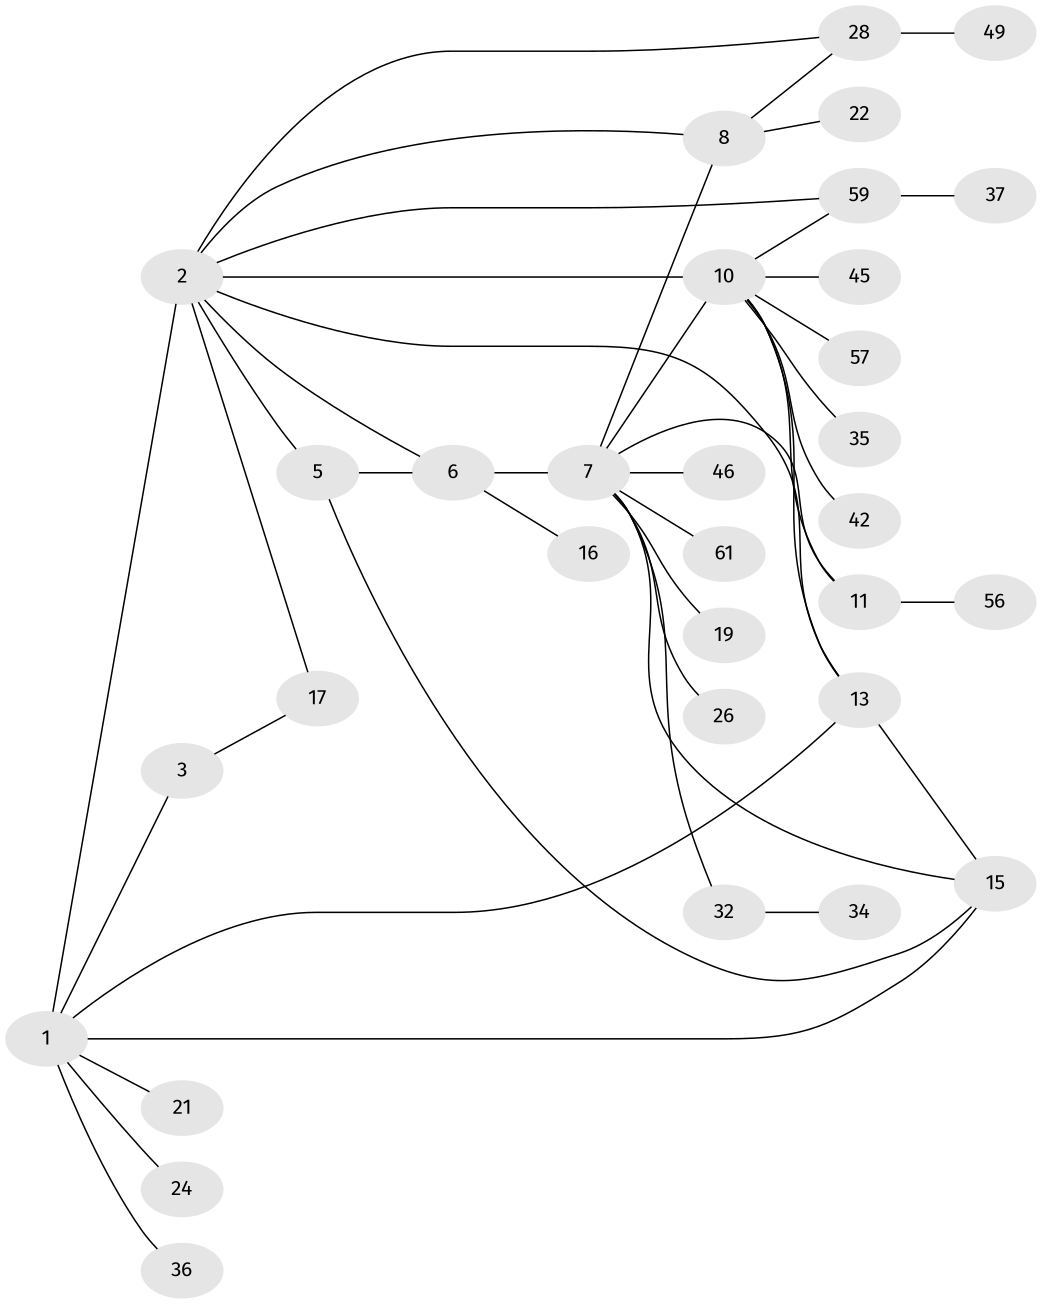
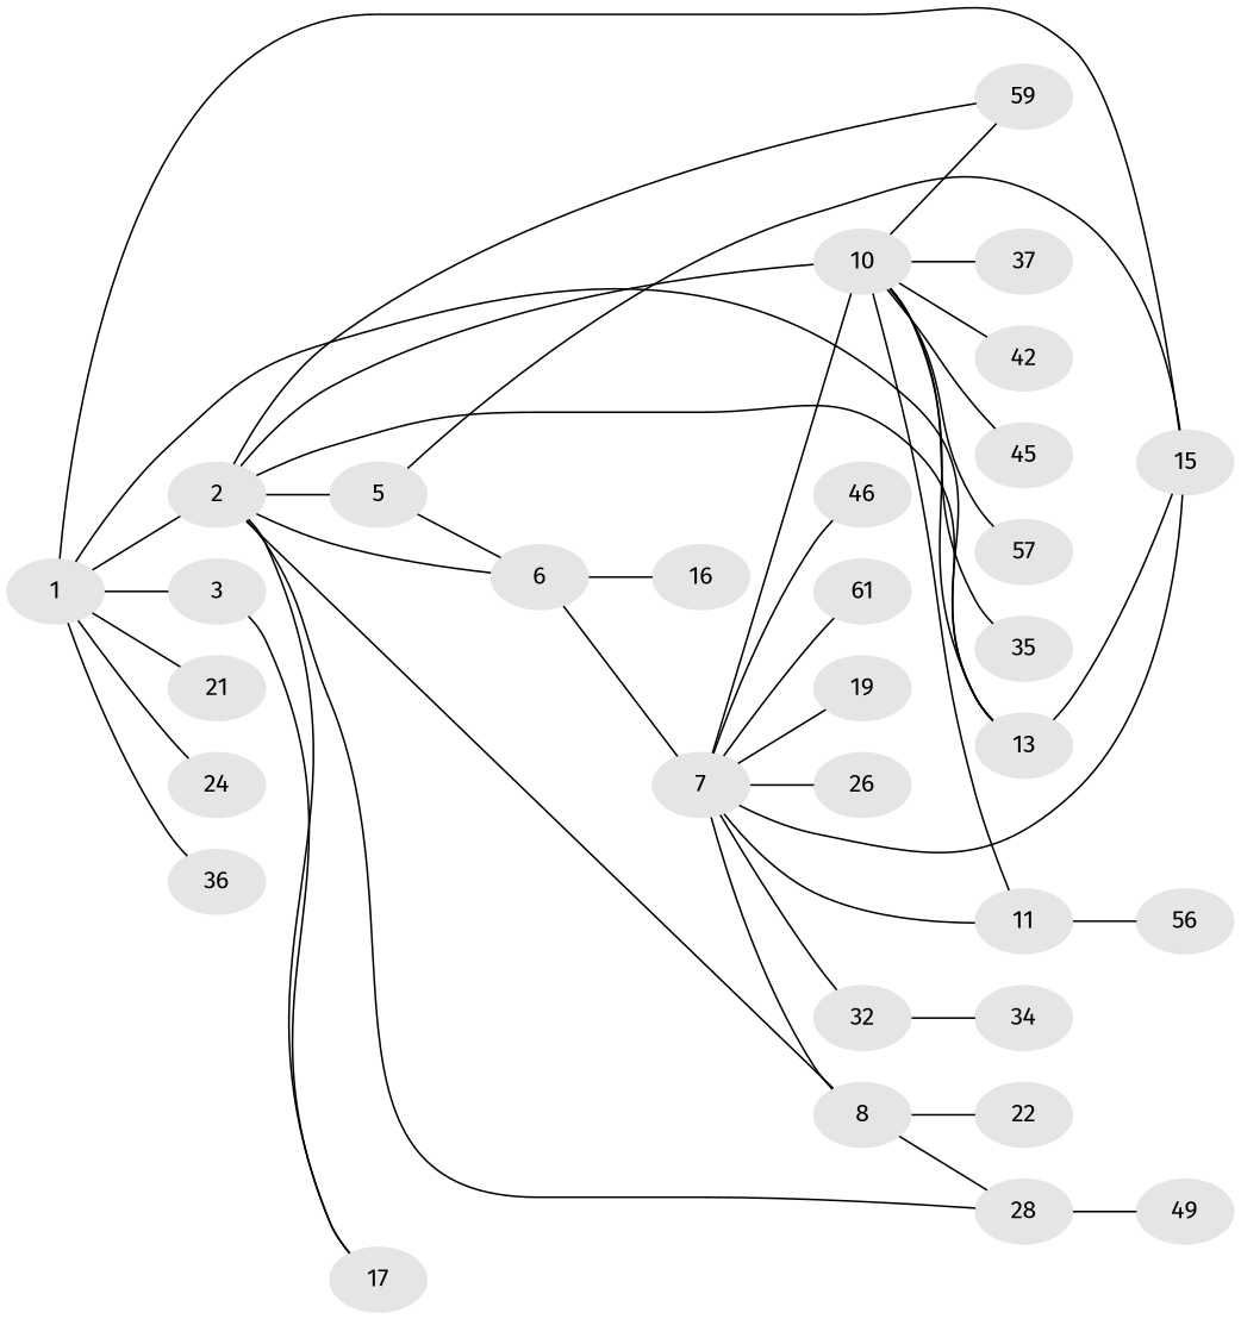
  graph {
    fontname="Fira Sans"
    rankdir=LR
    node [color=gray90 fontname="Fira Sans" style=filled]
    edge [fontname="Fira Sans"]
    1 [super="+14+30+55"]
    2 [super="+25+52+48+4+40+33"]
    3
    13 [super="+63+38"]
    15
    21
    24
    36
    5
    6 [super="+23"]
    8
    10
    17
    28 [super="+39+29"]
    59
    7 [super="+20+18+9"]
    16
    22 [super="+43"]
    11
    35
    37
    42
    45
    57
    49
    19
    26
    32
    46
    61
    56 [super="+65+66"]
    34
    1 -- 2
    1 -- 3
    1 -- 13
    1 -- 15
    1 -- 21
    1 -- 24
    1 -- 36
    2 -- 13
    2 -- 5
    2 -- 6 [weight=2]
    2 -- 8 [weight=2]
    2 -- 10 [weight=3]
    2 -- 17
    2 -- 28
    2 -- 59
    3 -- 17
    13 -- 15
    5 -- 15
    5 -- 6
    6 -- 7
    6 -- 16
    8 -- 28
    8 -- 22
    10 -- 13
    10 -- 59
    10 -- 11
    10 -- 35
-   59 -- 37
+   10 -- 37
    10 -- 42
    10 -- 45
    10 -- 57
    28 -- 49
    7 -- 15
    7 -- 8 [weight=2]
    7 -- 10
    7 -- 11
    7 -- 19
    7 -- 26
    7 -- 32
    7 -- 46
    7 -- 61
    11 -- 56
    32 -- 34
  }
